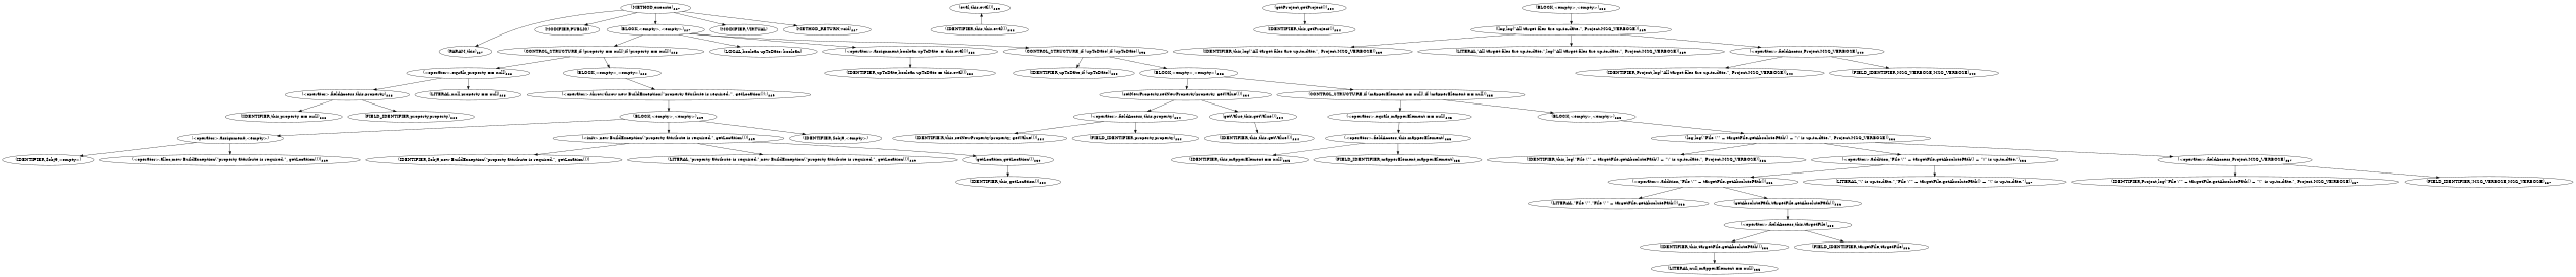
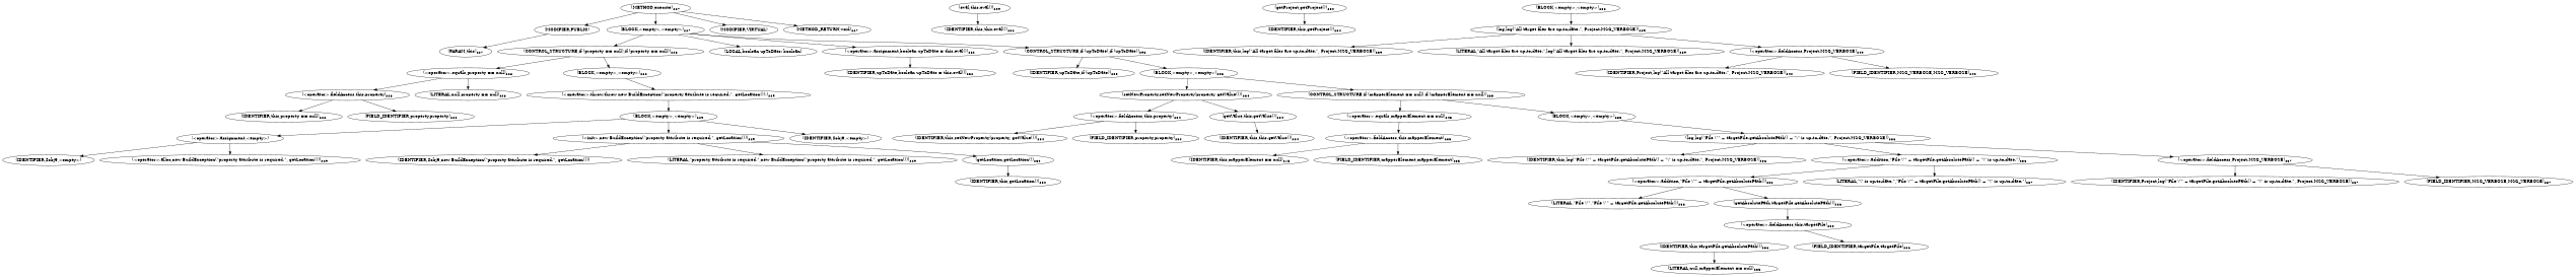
  digraph {
    n1 [label=<(METHOD,execute)<SUB>227</SUB>>]
    n2 [label=<(PARAM,this)<SUB>227</SUB>>]
    n3 [label=<(BLOCK,&lt;empty&gt;,&lt;empty&gt;)<SUB>227</SUB>>]
    n4 [label=<(MODIFIER,PUBLIC)>]
    n5 [label=<(MODIFIER,VIRTUAL)>]
    n6 [label=<(METHOD_RETURN,void)<SUB>227</SUB>>]
    n7 [label=<(CONTROL_STRUCTURE,if (property == null),if (property == null))<SUB>228</SUB>>]
    n8 [label=<(LOCAL,boolean upToDate: boolean)>]
    n9 [label=<(&lt;operator&gt;.assignment,boolean upToDate = this.eval())<SUB>232</SUB>>]
    n10 [label=<(CONTROL_STRUCTURE,if (upToDate),if (upToDate))<SUB>293</SUB>>]
    n11 [label=<(&lt;operator&gt;.equals,property == null)<SUB>228</SUB>>]
    n12 [label=<(BLOCK,&lt;empty&gt;,&lt;empty&gt;)<SUB>228</SUB>>]
    n13 [label=<(IDENTIFIER,upToDate,boolean upToDate = this.eval())<SUB>232</SUB>>]
    n14 [label=<(IDENTIFIER,upToDate,if (upToDate))<SUB>233</SUB>>]
    n15 [label=<(BLOCK,&lt;empty&gt;,&lt;empty&gt;)<SUB>233</SUB>>]
    n16 [label=<(&lt;operator&gt;.fieldAccess,this.property)<SUB>228</SUB>>]
    n17 [label=<(LITERAL,null,property == null)<SUB>228</SUB>>]
    n18 [label=<(&lt;operator&gt;.throw,throw new BuildException(&quot;property attribute is required.&quot;, getLocation());)<SUB>229</SUB>>]
    n19 [label=<(IDENTIFIER,this,property == null)<SUB>228</SUB>>]
    n20 [label=<(FIELD_IDENTIFIER,property,property)<SUB>228</SUB>>]
    n21 [label=<(BLOCK,&lt;empty&gt;,&lt;empty&gt;)<SUB>229</SUB>>]
    n22 [label=<(&lt;operator&gt;.assignment,&lt;empty&gt;)>]
    n23 [label=<(&lt;init&gt;,new BuildException(&quot;property attribute is required.&quot;, getLocation()))<SUB>229</SUB>>]
    n24 [label=<(IDENTIFIER,$obj9,&lt;empty&gt;)>]
    n25 [label=<(IDENTIFIER,$obj9,&lt;empty&gt;)>]
    n26 [label=<(&lt;operator&gt;.alloc,new BuildException(&quot;property attribute is required.&quot;, getLocation()))<SUB>229</SUB>>]
    n27 [label=<(IDENTIFIER,$obj9,new BuildException(&quot;property attribute is required.&quot;, getLocation()))>]
    n28 [label=<(LITERAL,&quot;property attribute is required.&quot;,new BuildException(&quot;property attribute is required.&quot;, getLocation()))<SUB>229</SUB>>]
    n29 [label=<(getLocation,getLocation())<SUB>230</SUB>>]
    n30 [label=<(IDENTIFIER,this,getLocation())<SUB>230</SUB>>]
    n31 [label=<(eval,this.eval())<SUB>239</SUB>>]
    n32 [label=<(IDENTIFIER,this,this.eval())<SUB>232</SUB>>]
    n33 [label=<(setNewProperty,setNewProperty(property, getValue()))<SUB>234</SUB>>]
    n34 [label=<(CONTROL_STRUCTURE,if (mapperElement == null),if (mapperElement == null))<SUB>235</SUB>>]
    n35 [label=<(&lt;operator&gt;.fieldAccess,this.property)<SUB>234</SUB>>]
    n36 [label=<(getValue,this.getValue())<SUB>234</SUB>>]
    n37 [label=<(&lt;operator&gt;.equals,mapperElement == null)<SUB>245</SUB>>]
    n38 [label=<(BLOCK,&lt;empty&gt;,&lt;empty&gt;)<SUB>235</SUB>>]
    n39 [label=<(getProject,getProject())<SUB>234</SUB>>]
    n40 [label=<(IDENTIFIER,this,getProject())<SUB>234</SUB>>]
    n41 [label=<(IDENTIFIER,this,setNewProperty(property, getValue()))<SUB>234</SUB>>]
    n42 [label=<(FIELD_IDENTIFIER,property,property)<SUB>234</SUB>>]
    n43 [label=<(IDENTIFIER,this,this.getValue())<SUB>234</SUB>>]
    n44 [label=<(&lt;operator&gt;.fieldAccess,this.mapperElement)<SUB>235</SUB>>]
    n45 [label=<(log,log(&quot;File \&quot;&quot; + targetFile.getAbsolutePath() + &quot;\&quot; is up-to-date.&quot;, Project.MSG_VERBOSE))<SUB>236</SUB>>]
-   n46 [label=<(IDENTIFIER,this,mapperElement == null)<SUB>235</SUB>>]
+   n46 [label=<(IDENTIFIER,this,mapperElement == null)<SUB>215</SUB>>]
    n47 [label=<(FIELD_IDENTIFIER,mapperElement,mapperElement)<SUB>235</SUB>>]
    n48 [label=<(LITERAL,null,mapperElement == null)<SUB>235</SUB>>]
    n49 [label=<(IDENTIFIER,this,log(&quot;File \&quot;&quot; + targetFile.getAbsolutePath() + &quot;\&quot; is up-to-date.&quot;, Project.MSG_VERBOSE))<SUB>236</SUB>>]
    n50 [label=<(&lt;operator&gt;.addition,&quot;File \&quot;&quot; + targetFile.getAbsolutePath() + &quot;\&quot; is up-to-date.&quot;)<SUB>236</SUB>>]
    n51 [label=<(&lt;operator&gt;.fieldAccess,Project.MSG_VERBOSE)<SUB>237</SUB>>]
    n52 [label=<(&lt;operator&gt;.addition,&quot;File \&quot;&quot; + targetFile.getAbsolutePath())<SUB>236</SUB>>]
    n53 [label=<(LITERAL,&quot;\&quot; is up-to-date.&quot;,&quot;File \&quot;&quot; + targetFile.getAbsolutePath() + &quot;\&quot; is up-to-date.&quot;)<SUB>237</SUB>>]
    n54 [label=<(IDENTIFIER,Project,log(&quot;File \&quot;&quot; + targetFile.getAbsolutePath() + &quot;\&quot; is up-to-date.&quot;, Project.MSG_VERBOSE))<SUB>237</SUB>>]
    n55 [label=<(FIELD_IDENTIFIER,MSG_VERBOSE,MSG_VERBOSE)<SUB>237</SUB>>]
    n56 [label=<(LITERAL,&quot;File \&quot;&quot;,&quot;File \&quot;&quot; + targetFile.getAbsolutePath())<SUB>236</SUB>>]
    n57 [label=<(getAbsolutePath,targetFile.getAbsolutePath())<SUB>236</SUB>>]
    n58 [label=<(&lt;operator&gt;.fieldAccess,this.targetFile)<SUB>233</SUB>>]
    n59 [label=<(IDENTIFIER,this,targetFile.getAbsolutePath())<SUB>236</SUB>>]
    n60 [label=<(FIELD_IDENTIFIER,targetFile,targetFile)<SUB>236</SUB>>]
    n61 [label=<(BLOCK,&lt;empty&gt;,&lt;empty&gt;)<SUB>238</SUB>>]
    n62 [label=<(log,log(&quot;All target files are up-to-date.&quot;, Project.MSG_VERBOSE))<SUB>239</SUB>>]
    n63 [label=<(IDENTIFIER,this,log(&quot;All target files are up-to-date.&quot;, Project.MSG_VERBOSE))<SUB>239</SUB>>]
    n64 [label=<(LITERAL,&quot;All target files are up-to-date.&quot;,log(&quot;All target files are up-to-date.&quot;, Project.MSG_VERBOSE))<SUB>239</SUB>>]
    n65 [label=<(&lt;operator&gt;.fieldAccess,Project.MSG_VERBOSE)<SUB>240</SUB>>]
    n66 [label=<(IDENTIFIER,Project,log(&quot;All target files are up-to-date.&quot;, Project.MSG_VERBOSE))<SUB>240</SUB>>]
    n67 [label=<(FIELD_IDENTIFIER,MSG_VERBOSE,MSG_VERBOSE)<SUB>240</SUB>>]
-   n1 -> n2
+   n4 -> n2
    n1 -> n3
    n1 -> n4
    n1 -> n5
    n1 -> n6
    n3 -> n7
    n3 -> n8
    n3 -> n9
    n3 -> n10
    n7 -> n11
    n7 -> n12
    n9 -> n13
    n10 -> n14
    n10 -> n15
    n11 -> n16
    n11 -> n17
    n12 -> n18
    n15 -> n33
    n15 -> n34
    n16 -> n19
    n16 -> n20
    n18 -> n21
    n21 -> n22
    n21 -> n23
    n21 -> n24
    n22 -> n25
    n22 -> n26
    n23 -> n27
    n23 -> n28
    n23 -> n29
    n29 -> n30
-   n32 -> n31
+   n31 -> n32
    n33 -> n35
    n33 -> n36
    n34 -> n37
    n34 -> n38
    n35 -> n41
    n35 -> n42
    n36 -> n43
    n37 -> n44
    n38 -> n45
    n39 -> n40
    n44 -> n46
    n44 -> n47
    n45 -> n49
    n45 -> n50
    n45 -> n51
    n50 -> n52
    n50 -> n53
    n51 -> n54
    n51 -> n55
    n52 -> n56
    n52 -> n57
    n57 -> n58
-   n58 -> n59
    n58 -> n60
    n59 -> n48
    n61 -> n62
    n62 -> n63
    n62 -> n64
    n62 -> n65
    n65 -> n66
    n65 -> n67
  }
